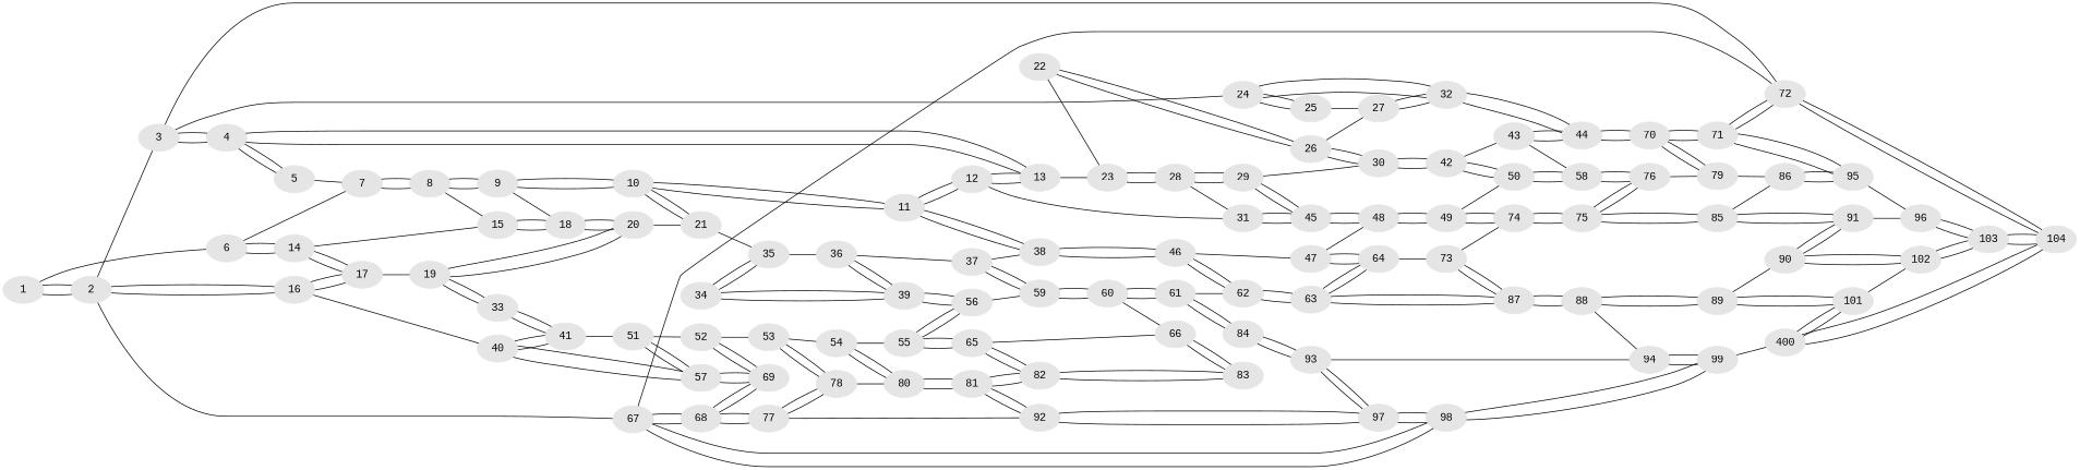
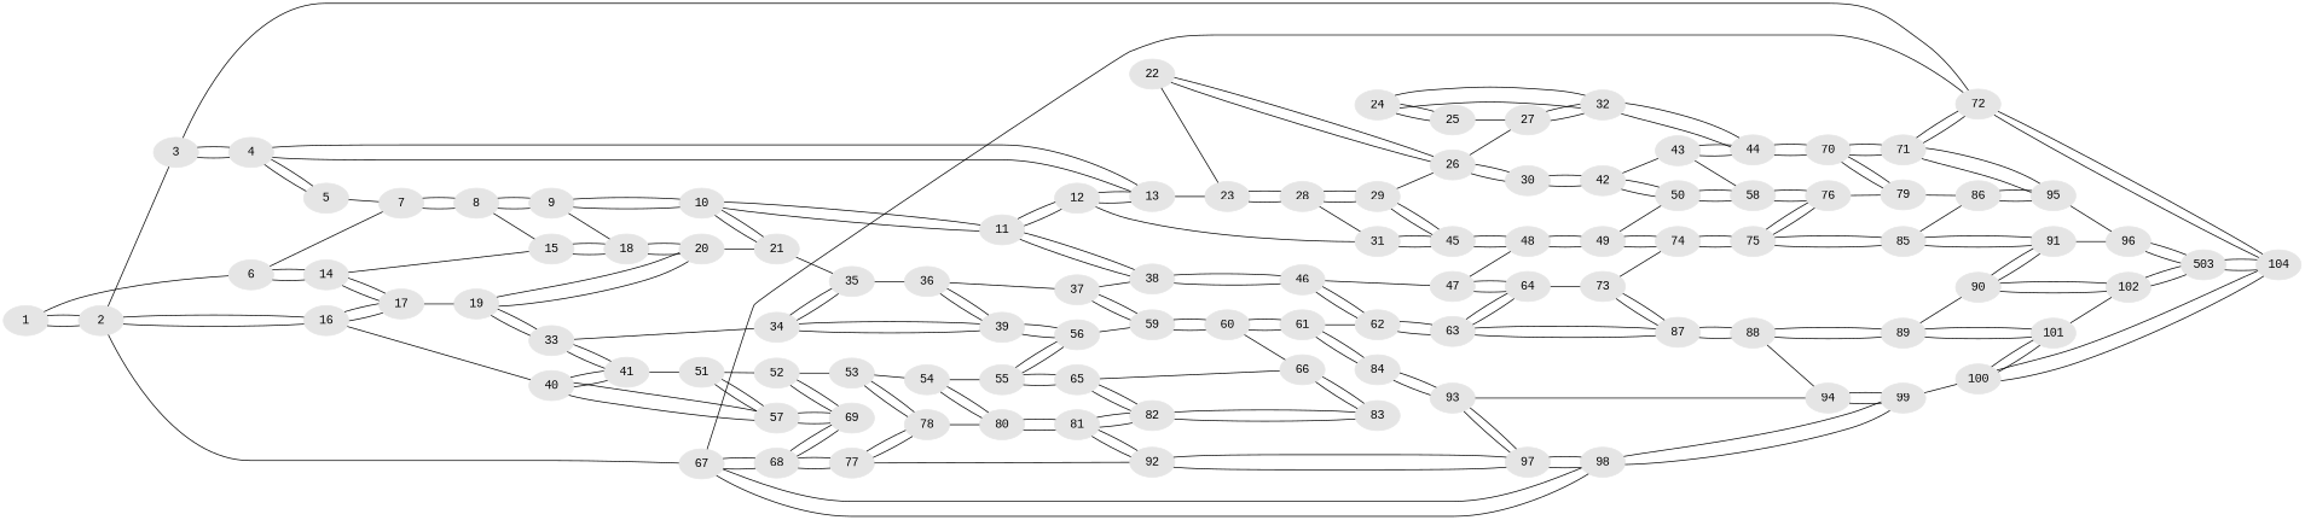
  graph {
    fontname="Liberation Mono"
    rankdir=LR
    node [color=gray90 fontname="Liberation Mono" style=filled]
    edge [fontname="Liberation Mono"]
    1
    2
    6
    3
    16
    67
    7
    14
    4
    24
    72
    17
    40
    68
    98
    5
    13
    25
    32
    104
    23
    8
    15
    9
    10
    18
    11
    21
    20
    12
    38
    35
    31
    46
    45
    28
    19
    41
    57
    33
    34
    36
    22
    26
    27
    30
    29
    44
    42
    48
    43
    50
    70
    39
    51
    56
    37
    59
    60
    47
    62
    69
    52
    58
    76
    71
    79
    49
    64
    63
    73
    74
    75
    53
    54
    78
    55
    80
    65
    81
    66
    82
    61
    84
    83
    93
    87
    88
    77
    99
    92
    95
    86
    96
    85
    91
    97
    94
    89
    90
    101
    102
-   103
-   100 [label=400]
+   103 [label=503]
+   100
    1 -- 2
    1 -- 2
    1 -- 6
    2 -- 3
    2 -- 16
    2 -- 16
    2 -- 67
    6 -- 7
    6 -- 14
    6 -- 14
    3 -- 4
    3 -- 4
-   3 -- 24
    3 -- 72
    16 -- 17
    16 -- 17
    16 -- 40
    67 -- 72
    67 -- 68
    67 -- 68
    67 -- 98
    67 -- 98
    7 -- 8
    7 -- 8
    14 -- 17
    14 -- 17
    14 -- 15
    4 -- 5
    4 -- 5
    4 -- 13
    4 -- 13
    24 -- 25
    24 -- 25
    24 -- 32
    24 -- 32
    72 -- 104
    72 -- 104
    17 -- 19
    40 -- 41
    40 -- 41
    40 -- 57
    40 -- 57
    68 -- 69
    68 -- 69
    68 -- 77
    68 -- 77
    98 -- 99
    98 -- 99
    5 -- 7
    13 -- 23
    25 -- 27
    32 -- 44
    32 -- 44
    23 -- 28
    23 -- 28
    8 -- 15
    8 -- 9
    8 -- 9
    15 -- 18
    15 -- 18
    9 -- 10
    9 -- 10
    9 -- 18
    10 -- 11
    10 -- 11
    10 -- 21
    10 -- 21
    18 -- 20
    18 -- 20
    11 -- 12
    11 -- 12
    11 -- 38
    11 -- 38
    21 -- 35
    20 -- 21
    12 -- 13
    12 -- 13
    12 -- 31
    38 -- 46
    38 -- 46
    35 -- 36
    31 -- 45
    31 -- 45
    46 -- 47
    46 -- 62
    46 -- 62
    45 -- 48
    45 -- 48
    28 -- 31
    28 -- 29
    28 -- 29
    19 -- 20
    19 -- 20
    19 -- 33
    19 -- 33
    41 -- 51
    57 -- 69
    57 -- 69
    33 -- 41
    33 -- 41
+   33 -- 34
    34 -- 35
    34 -- 35
    34 -- 39
    34 -- 39
    36 -- 39
    36 -- 39
    36 -- 37
    22 -- 23
    22 -- 26
    22 -- 26
    26 -- 27
    26 -- 30
    26 -- 30
    27 -- 32
    27 -- 32
    30 -- 42
    30 -- 42
    29 -- 45
    29 -- 45
-   29 -- 30
+   29 -- 26
    44 -- 70
    44 -- 70
    42 -- 43
    42 -- 50
    42 -- 50
    48 -- 49
    48 -- 49
    43 -- 44
    43 -- 44
    43 -- 58
    50 -- 58
    50 -- 58
    70 -- 71
    70 -- 71
    70 -- 79
    70 -- 79
    39 -- 56
    39 -- 56
    51 -- 57
    51 -- 57
    51 -- 52
    56 -- 59
    37 -- 38
    37 -- 59
    37 -- 59
    59 -- 60
    59 -- 60
    60 -- 66
    60 -- 61
    60 -- 61
    47 -- 48
    47 -- 64
    47 -- 64
    62 -- 63
    62 -- 63
    52 -- 69
    52 -- 69
    52 -- 53
    58 -- 76
    58 -- 76
    76 -- 79
    71 -- 72
    71 -- 72
    71 -- 95
    71 -- 95
    79 -- 86
    49 -- 50
    49 -- 74
    49 -- 74
    64 -- 73
    63 -- 64
    63 -- 64
    63 -- 87
    63 -- 87
    73 -- 74
    73 -- 87
    73 -- 87
    74 -- 75
    74 -- 75
    75 -- 76
    75 -- 76
    75 -- 85
    75 -- 85
    53 -- 54
    53 -- 78
    53 -- 78
    54 -- 55
    54 -- 80
    54 -- 80
    78 -- 80
    55 -- 56
    55 -- 56
    55 -- 65
    55 -- 65
    80 -- 81
    80 -- 81
    65 -- 66
    65 -- 82
    65 -- 82
    81 -- 82
    81 -- 82
    81 -- 92
    81 -- 92
    66 -- 83
    66 -- 83
    82 -- 83
    82 -- 83
    61 -- 62
    61 -- 84
    61 -- 84
    84 -- 93
    84 -- 93
    93 -- 97
    93 -- 97
    93 -- 94
    87 -- 88
    87 -- 88
    88 -- 94
    88 -- 89
    88 -- 89
    77 -- 78
    77 -- 78
    77 -- 92
    99 -- 100
    92 -- 97
    92 -- 97
    95 -- 96
    86 -- 95
    86 -- 95
    96 -- 103
    96 -- 103
    85 -- 86
    85 -- 91
    85 -- 91
    91 -- 96
    97 -- 98
    97 -- 98
    94 -- 99
    94 -- 99
    89 -- 90
    89 -- 101
    89 -- 101
    90 -- 91
    90 -- 91
    90 -- 102
    90 -- 102
    101 -- 102
    102 -- 103
    102 -- 103
    103 -- 104
    103 -- 104
    100 -- 104
    100 -- 104
    100 -- 101
    100 -- 101
  }
